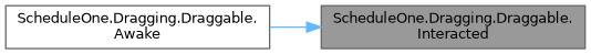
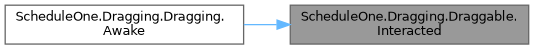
  digraph {
    rankdir=RL
    node [fontname=Helvetica fontsize=10 shape=box style=filled]
    n1 [color=gray40 fillcolor=grey60 fontcolor=black height=0.2 label="ScheduleOne.Dragging.Draggable.\lInteracted" width=0.4]
-   n2 [color=grey40 fillcolor=white height=0.2 label="ScheduleOne.Dragging.Draggable.\lAwake" width=0.4]
+   n2 [color=grey40 fillcolor=white height=0.2 label="ScheduleOne.Dragging.Dragging.\lAwake" width=0.4]
    n1 -> n2 [color=steelblue1 dir=back fontname=Helvetica fontsize=10 labelfontname=Helvetica labelfontsize=10 style=solid]
  }
